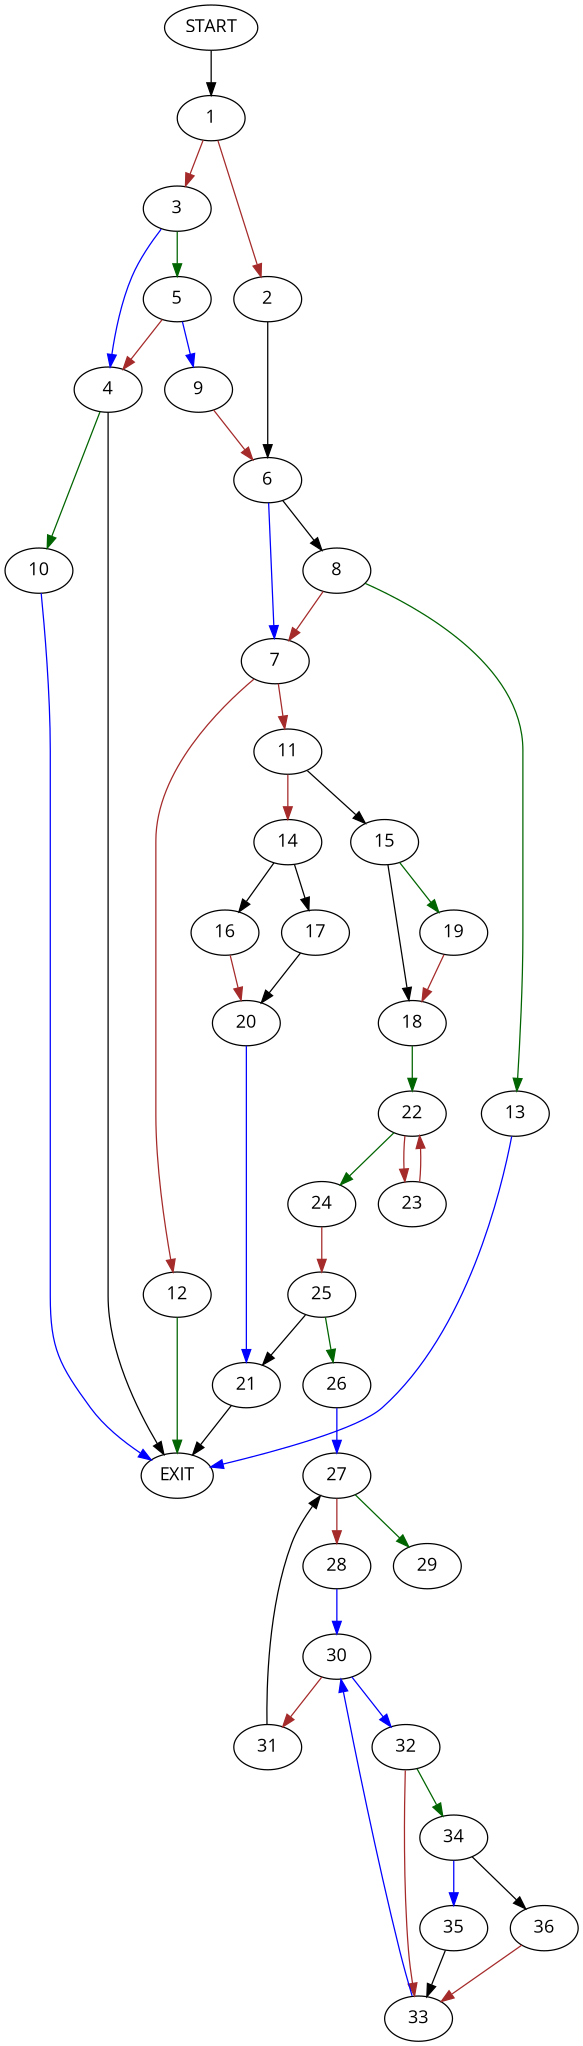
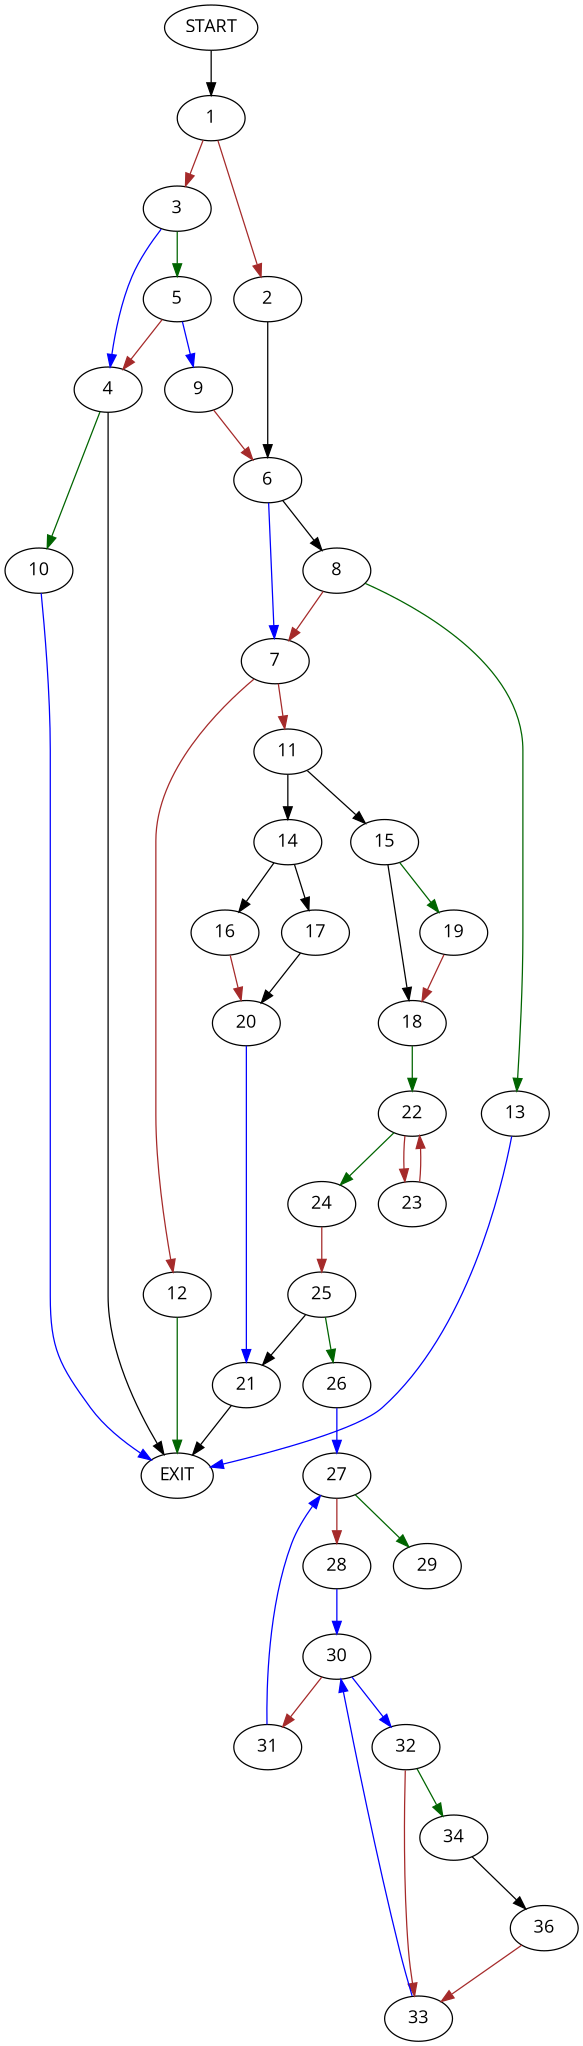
  digraph {
    fontname="Open Sans"
    node [fontname="Open Sans"]
    edge [color=brown fontname="Open Sans"]
    n1 [label=START]
    1
    2
    3
    n5 [label=EXIT]
    6
    4
    5
    7
    8
    10
    9
    11
    12
    13
    14
    15
    16
    17
    18
    19
    20
    22
    21
    23
    24
    25
    26
    27
    28
    29
    30
    31
    32
    33
    34
-   35
    36
    n1 -> 1 [color=black]
    1 -> 2
    1 -> 3
    2 -> 6 [color=black]
    3 -> 4 [color=blue]
    3 -> 5 [color=darkgreen]
    6 -> 7 [color=blue]
    6 -> 8 [color=black]
    4 -> n5 [color=black]
    4 -> 10 [color=darkgreen]
    5 -> 4
    5 -> 9 [color=blue]
    7 -> 11
    7 -> 12
    8 -> 7
    8 -> 13 [color=darkgreen]
    10 -> n5 [color=blue]
    9 -> 6
-   11 -> 14
+   11 -> 14 [color=black]
    11 -> 15 [color=black]
    12 -> n5 [color=darkgreen]
    13 -> n5 [color=blue]
    14 -> 16 [color=black]
    14 -> 17 [color=black]
    15 -> 18 [color=black]
    15 -> 19 [color=darkgreen]
    16 -> 20
    17 -> 20 [color=black]
    18 -> 22 [color=darkgreen]
    19 -> 18
    20 -> 21 [color=blue]
    22 -> 23
    22 -> 24 [color=darkgreen]
    21 -> n5 [color=black]
    23 -> 22
    24 -> 25
    25 -> 21 [color=black]
    25 -> 26 [color=darkgreen]
    26 -> 27 [color=blue]
    27 -> 28
    27 -> 29 [color=darkgreen]
    28 -> 30 [color=blue]
    30 -> 31
    30 -> 32 [color=blue]
-   31 -> 27 [color=black]
+   31 -> 27 [color=blue]
    32 -> 33
    32 -> 34 [color=darkgreen]
    33 -> 30 [color=blue]
-   34 -> 35 [color=blue]
    34 -> 36 [color=black]
-   35 -> 33 [color=black]
    36 -> 33
  }
